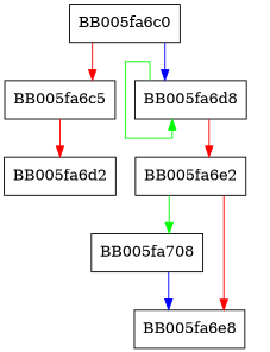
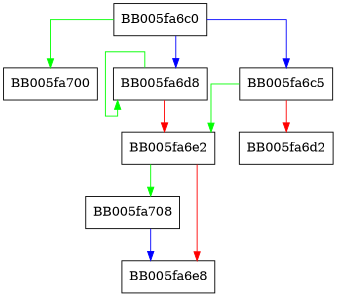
  digraph {
    splines=ortho
    node [shape=box]
    edge [color=green]
    BB005fa6c0
+   BB005fa700
    BB005fa6c5
    BB005fa6d8
    BB005fa6e2
    BB005fa6d2
    BB005fa708
    BB005fa6e8
-   BB005fa6c0 -> BB005fa6c5 [color=red]
+   BB005fa6c0 -> BB005fa700
+   BB005fa6c0 -> BB005fa6c5 [color=blue]
    BB005fa6c0 -> BB005fa6d8 [color=blue]
+   BB005fa6c5 -> BB005fa6e2
    BB005fa6c5 -> BB005fa6d2 [color=red]
    BB005fa6d8 -> BB005fa6d8
    BB005fa6d8 -> BB005fa6e2 [color=red]
    BB005fa6e2 -> BB005fa708
    BB005fa6e2 -> BB005fa6e8 [color=red]
    BB005fa708 -> BB005fa6e8 [color=blue]
  }
